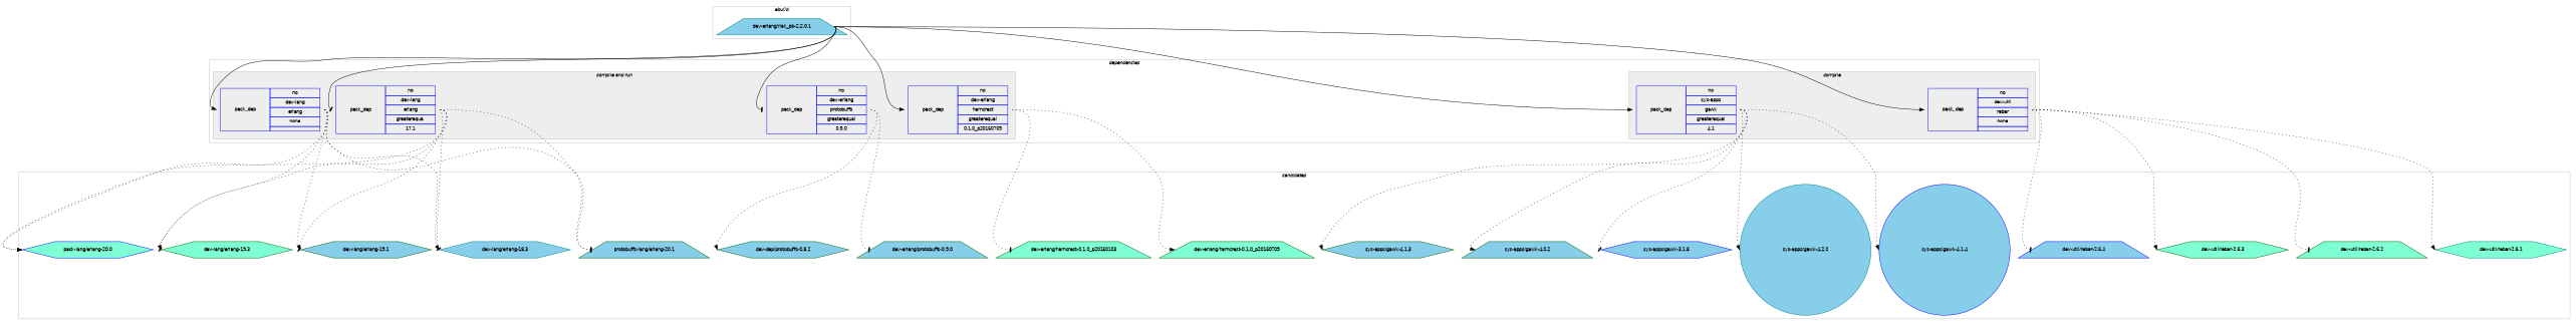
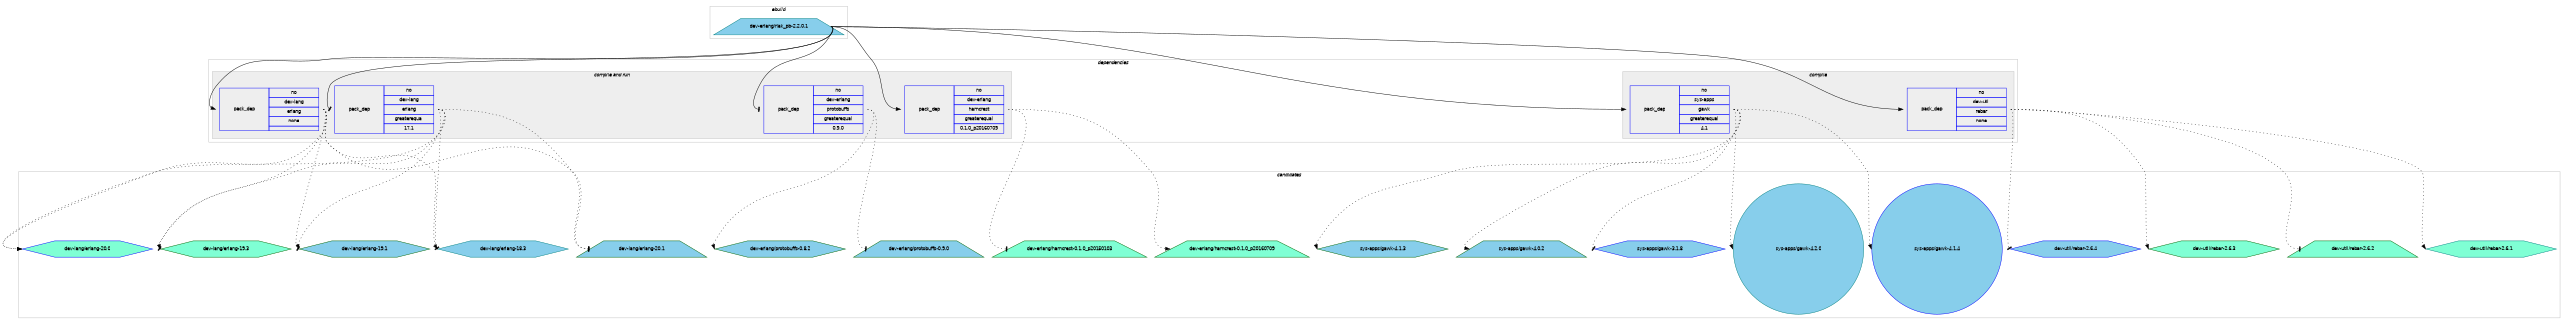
  digraph {
    compound=true
    concentrate=true
    fontname=Helvetica
    fontsize=10
    newrank=true
    rankdir=TB
    ranksep=1.5
    node [color=darkgreen fillcolor=skyblue fontname=Helvetica fontsize=10 shape=hexagon style=filled]
    edge [arrowhead=normal headport=w style=dotted tailport=e weight=100]
    n1 [color=teal label="dev-erlang/riak_pb-2.2.0.1" shape=trapezium width=4]
    n2 [color=blue label=<<TABLE BORDER="0" CELLBORDER="1" CELLSPACING="0" CELLPADDING="4" WIDTH="220"><TR><TD ROWSPAN="6" CELLPADDING="30">pack_dep</TD></TR><TR><TD WIDTH="110">no</TD></TR><TR><TD>dev-util</TD></TR><TR><TD>rebar</TD></TR><TR><TD>none</TD></TR><TR><TD></TD></TR></TABLE>> shape=none fillcolor="" style=""]
    n3 [color=blue label=<<TABLE BORDER="0" CELLBORDER="1" CELLSPACING="0" CELLPADDING="4" WIDTH="220"><TR><TD ROWSPAN="6" CELLPADDING="30">pack_dep</TD></TR><TR><TD WIDTH="110">no</TD></TR><TR><TD>sys-apps</TD></TR><TR><TD>gawk</TD></TR><TR><TD>greaterequal</TD></TR><TR><TD>4.1</TD></TR></TABLE>> shape=none fillcolor="" style=""]
    n4 [color=blue label=<<TABLE BORDER="0" CELLBORDER="1" CELLSPACING="0" CELLPADDING="4" WIDTH="220"><TR><TD ROWSPAN="6" CELLPADDING="30">pack_dep</TD></TR><TR><TD WIDTH="110">no</TD></TR><TR><TD>dev-erlang</TD></TR><TR><TD>hamcrest</TD></TR><TR><TD>greaterequal</TD></TR><TR><TD>0.1.0_p20160709</TD></TR></TABLE>> shape=none fillcolor="" style=""]
    n5 [color=blue label=<<TABLE BORDER="0" CELLBORDER="1" CELLSPACING="0" CELLPADDING="4" WIDTH="220"><TR><TD ROWSPAN="6" CELLPADDING="30">pack_dep</TD></TR><TR><TD WIDTH="110">no</TD></TR><TR><TD>dev-erlang</TD></TR><TR><TD>protobuffs</TD></TR><TR><TD>greaterequal</TD></TR><TR><TD>0.9.0</TD></TR></TABLE>> shape=none fillcolor="" style=""]
    n6 [color=blue label=<<TABLE BORDER="0" CELLBORDER="1" CELLSPACING="0" CELLPADDING="4" WIDTH="220"><TR><TD ROWSPAN="6" CELLPADDING="30">pack_dep</TD></TR><TR><TD WIDTH="110">no</TD></TR><TR><TD>dev-lang</TD></TR><TR><TD>erlang</TD></TR><TR><TD>greaterequal</TD></TR><TR><TD>17.1</TD></TR></TABLE>> shape=none fillcolor="" style=""]
    n7 [color=blue label=<<TABLE BORDER="0" CELLBORDER="1" CELLSPACING="0" CELLPADDING="4" WIDTH="220"><TR><TD ROWSPAN="6" CELLPADDING="30">pack_dep</TD></TR><TR><TD WIDTH="110">no</TD></TR><TR><TD>dev-lang</TD></TR><TR><TD>erlang</TD></TR><TR><TD>none</TD></TR><TR><TD></TD></TR></TABLE>> shape=none fillcolor="" style=""]
    n8 [color=teal fillcolor=aquamarine label="dev-util/rebar-2.6.1" width=4]
    n9 [fillcolor=aquamarine label="dev-util/rebar-2.6.2" shape=trapezium width=4]
    n10 [fillcolor=aquamarine label="dev-util/rebar-2.6.3" width=4]
-   n11 [color=blue label="dev-util/rebar-2.6.4" shape=trapezium width=4]
+   n11 [color=blue label="dev-util/rebar-2.6.4" width=4]
    n12 [color=blue label="sys-apps/gawk-3.1.8" width=4]
    n13 [label="sys-apps/gawk-4.0.2" shape=trapezium width=4]
    n14 [label="sys-apps/gawk-4.1.3" width=4]
    n15 [color=blue label="sys-apps/gawk-4.1.4" shape=circle width=4]
    n16 [color=teal label="sys-apps/gawk-4.2.0" shape=circle width=4]
    n17 [fillcolor=aquamarine label="dev-erlang/hamcrest-0.1.0_p20150103" shape=trapezium width=4]
    n18 [fillcolor=aquamarine label="dev-erlang/hamcrest-0.1.0_p20160709" shape=trapezium width=4]
-   n19 [label="dev-dep/protobuffs-0.8.2" width=4]
+   n19 [label="dev-erlang/protobuffs-0.8.2" width=4]
    n20 [label="dev-erlang/protobuffs-0.9.0" shape=trapezium width=4]
    n21 [color=teal label="dev-lang/erlang-18.3" width=4]
    n22 [label="dev-lang/erlang-19.1" width=4]
    n23 [fillcolor=aquamarine label="dev-lang/erlang-19.3" width=4]
-   n24 [color=blue fillcolor=aquamarine label="pack-lang/erlang-20.0" width=4]
-   n25 [label="protobuffs-lang/erlang-20.1" shape=trapezium width=4]
+   n24 [color=blue fillcolor=aquamarine label="dev-lang/erlang-20.0" width=4]
+   n25 [label="dev-lang/erlang-20.1" shape=trapezium width=4]
    subgraph cluster_1 {
      color=gray
      label=<<i>dependencies</i>>
      subgraph cluster_2 {
        color=gray
        fillcolor="#eeeeee"
        label=<<i>compile</i>>
        style=filled
        subgraph sub_3 {
          color=gray
          fillcolor="#eeeeee"
          label=<<i>compile</i>>
          style=filled
          n2
        }
        subgraph sub_4 {
          color=gray
          fillcolor="#eeeeee"
          label=<<i>compile</i>>
          style=filled
          n3
        }
      }
      subgraph cluster_5 {
        color=gray
        fillcolor="#eeeeee"
        label=<<i>compile and run</i>>
        style=filled
        subgraph sub_6 {
          color=gray
          fillcolor="#eeeeee"
          label=<<i>compile and run</i>>
          style=filled
          n4
        }
        subgraph sub_7 {
          color=gray
          fillcolor="#eeeeee"
          label=<<i>compile and run</i>>
          style=filled
          n5
        }
        subgraph sub_8 {
          color=gray
          fillcolor="#eeeeee"
          label=<<i>compile and run</i>>
          style=filled
          n6
        }
        subgraph sub_9 {
          color=gray
          fillcolor="#eeeeee"
          label=<<i>compile and run</i>>
          style=filled
          n7
        }
      }
      subgraph cluster_10 {
        color=gray
        fillcolor="#eeeeee"
        label=<<i>run</i>>
        style=filled
      }
    }
    subgraph cluster_11 {
      color=gray
      label=<<i>ebuild</i>>
      rank=same
      n1
    }
    subgraph cluster_12 {
      color=gray
      label=<<i>candidates</i>>
      rank=same
      subgraph sub_13 {
        color=black
        label=<<i>candidates</i>>
        nodesep=1
        rank=same
        n8
        n9
        n10
        n11
      }
      subgraph sub_14 {
        color=black
        label=<<i>candidates</i>>
        nodesep=1
        rank=same
        n12
        n13
        n14
        n15
        n16
      }
      subgraph sub_15 {
        color=black
        label=<<i>candidates</i>>
        nodesep=1
        rank=same
        n17
        n18
      }
      subgraph sub_16 {
        color=black
        label=<<i>candidates</i>>
        nodesep=1
        rank=same
        n19
        n20
      }
      subgraph sub_17 {
        color=black
        label=<<i>candidates</i>>
        nodesep=1
        rank=same
        n21
        n22
        n23
        n24
        n25
      }
      subgraph sub_18 {
        color=black
        label=<<i>candidates</i>>
        nodesep=1
        rank=same
        n21
        n22
        n23
        n24
        n25
      }
    }
    n1 -> n2 [style=solid weight=20]
    n1 -> n3 [style=solid weight=20]
    n1 -> n4 [style=solid weight=20]
    n1 -> n5 [arrowhead=tee style=solid weight=20]
    n1 -> n6 [arrowhead=tee style=solid weight=20]
    n1 -> n7 [style=solid weight=20]
    n2 -> n8
    n2 -> n9 [arrowhead=tee]
    n2 -> n10
    n2 -> n11 [arrowhead=tee]
    n3 -> n12 [arrowhead=tee]
    n3 -> n13
    n3 -> n14
    n3 -> n15
    n3 -> n16
    n4 -> n17 [arrowhead=tee]
    n4 -> n18
    n5 -> n19
    n5 -> n20 [arrowhead=tee]
    n6 -> n21 [arrowhead=tee]
    n6 -> n22
    n6 -> n23
    n6 -> n24
    n6 -> n25 [arrowhead=tee]
    n7 -> n21
    n7 -> n22 [arrowhead=tee]
    n7 -> n23 [arrowhead=tee]
    n7 -> n24
    n7 -> n25 [arrowhead=tee]
  }
